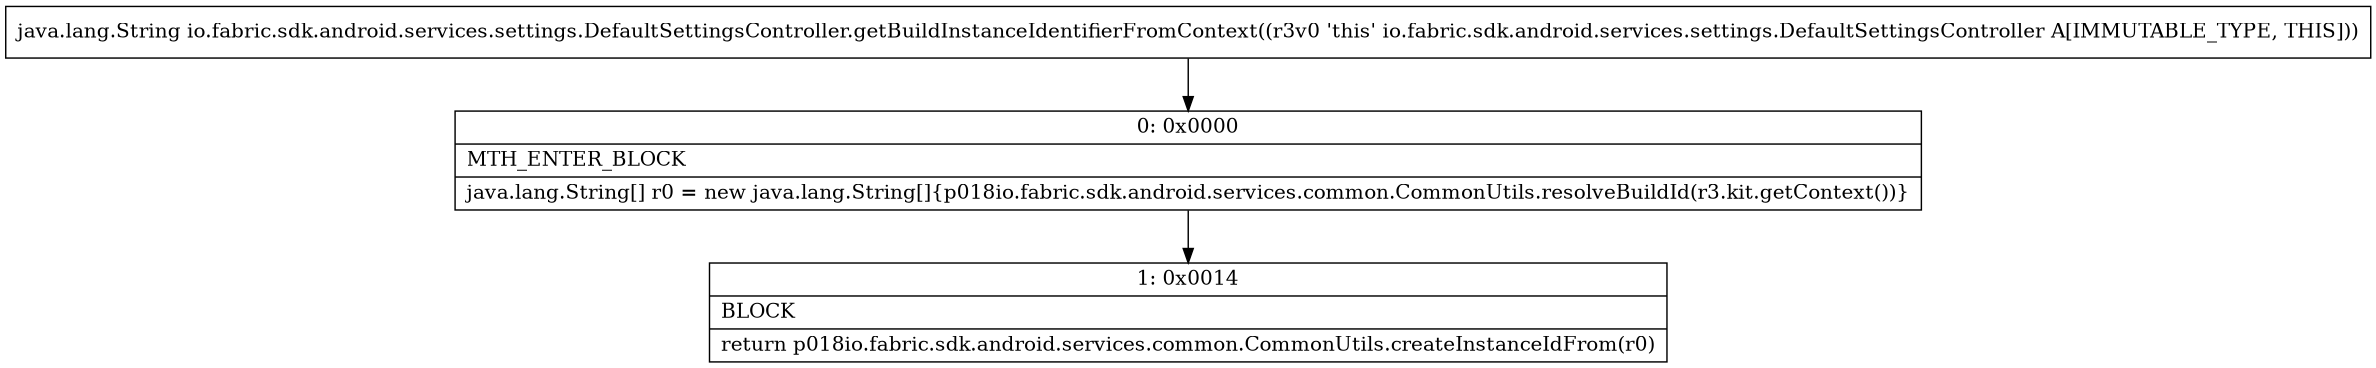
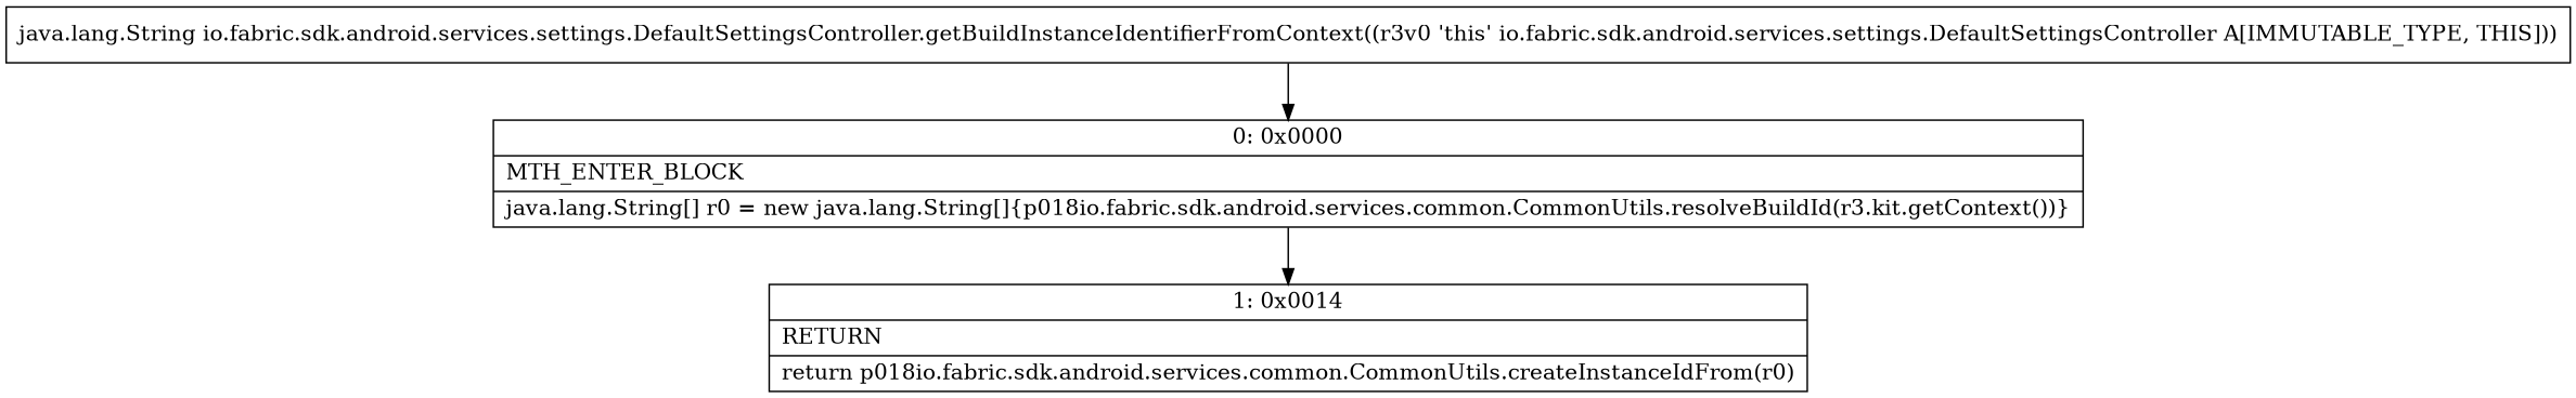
  digraph {
    node [shape=record]
    n1 [label="{0\:\ 0x0000|MTH_ENTER_BLOCK\l|java.lang.String[] r0 = new java.lang.String[]\{p018io.fabric.sdk.android.services.common.CommonUtils.resolveBuildId(r3.kit.getContext())\}\l}"]
-   n2 [label="{1\:\ 0x0014|BLOCK\l|return p018io.fabric.sdk.android.services.common.CommonUtils.createInstanceIdFrom(r0)\l}"]
+   n2 [label="{1\:\ 0x0014|RETURN\l|return p018io.fabric.sdk.android.services.common.CommonUtils.createInstanceIdFrom(r0)\l}"]
    n3 [label="{java.lang.String io.fabric.sdk.android.services.settings.DefaultSettingsController.getBuildInstanceIdentifierFromContext((r3v0 'this' io.fabric.sdk.android.services.settings.DefaultSettingsController A[IMMUTABLE_TYPE, THIS])) }"]
    n1 -> n2
    n3 -> n1
  }
